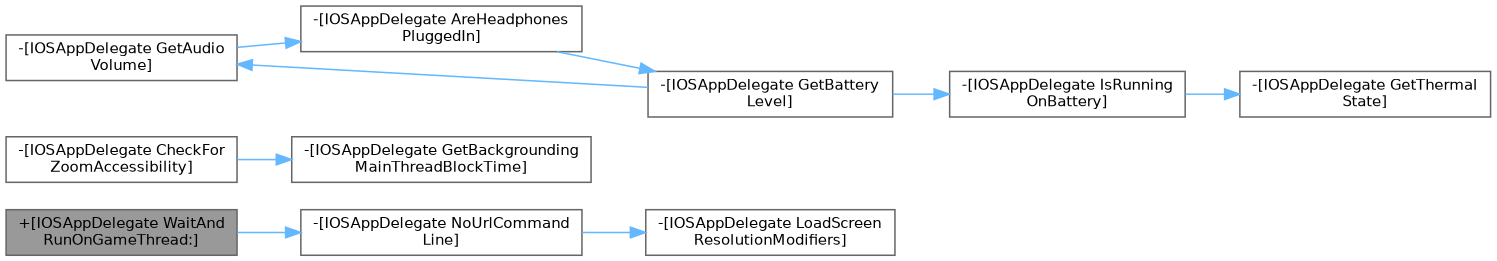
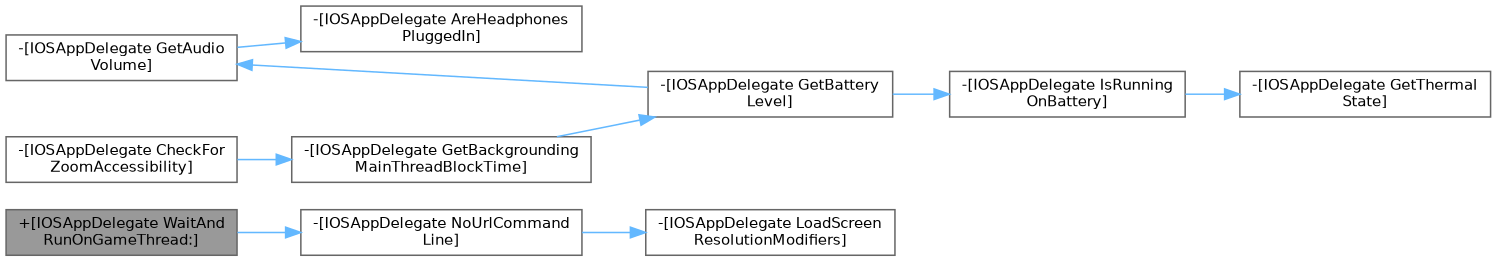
  digraph {
    rankdir=LR
    node [color=grey40 fillcolor=white fontname=Helvetica fontsize=10 shape=box style=filled]
    edge [color=steelblue1 fontname=Helvetica fontsize=10 labelfontname=Helvetica labelfontsize=10 style=solid]
    n1 [color=gray40 fillcolor=grey60 fontcolor=black height=0.2 label="+[IOSAppDelegate WaitAnd\lRunOnGameThread:]" width=0.4]
    n2 [height=0.2 label="-[IOSAppDelegate NoUrlCommand\lLine]" width=0.4]
    n3 [height=0.2 label="-[IOSAppDelegate LoadScreen\lResolutionModifiers]" width=0.4]
    n4 [height=0.2 label="-[IOSAppDelegate GetAudio\lVolume]" width=0.4]
    n5 [height=0.2 label="-[IOSAppDelegate AreHeadphones\lPluggedIn]" width=0.4]
    n6 [height=0.2 label="-[IOSAppDelegate GetBattery\lLevel]" width=0.4]
    n7 [height=0.2 label="-[IOSAppDelegate IsRunning\lOnBattery]" width=0.4]
    n8 [height=0.2 label="-[IOSAppDelegate GetThermal\lState]" width=0.4]
    n9 [height=0.2 label="-[IOSAppDelegate CheckFor\lZoomAccessibility]" width=0.4]
    n10 [height=0.2 label="-[IOSAppDelegate GetBackgrounding\lMainThreadBlockTime]" width=0.4]
    n1 -> n2
    n2 -> n3
    n4 -> n5
-   n5 -> n6
+   n10 -> n6
    n6 -> n4
    n6 -> n7
    n7 -> n8
    n9 -> n10
  }
